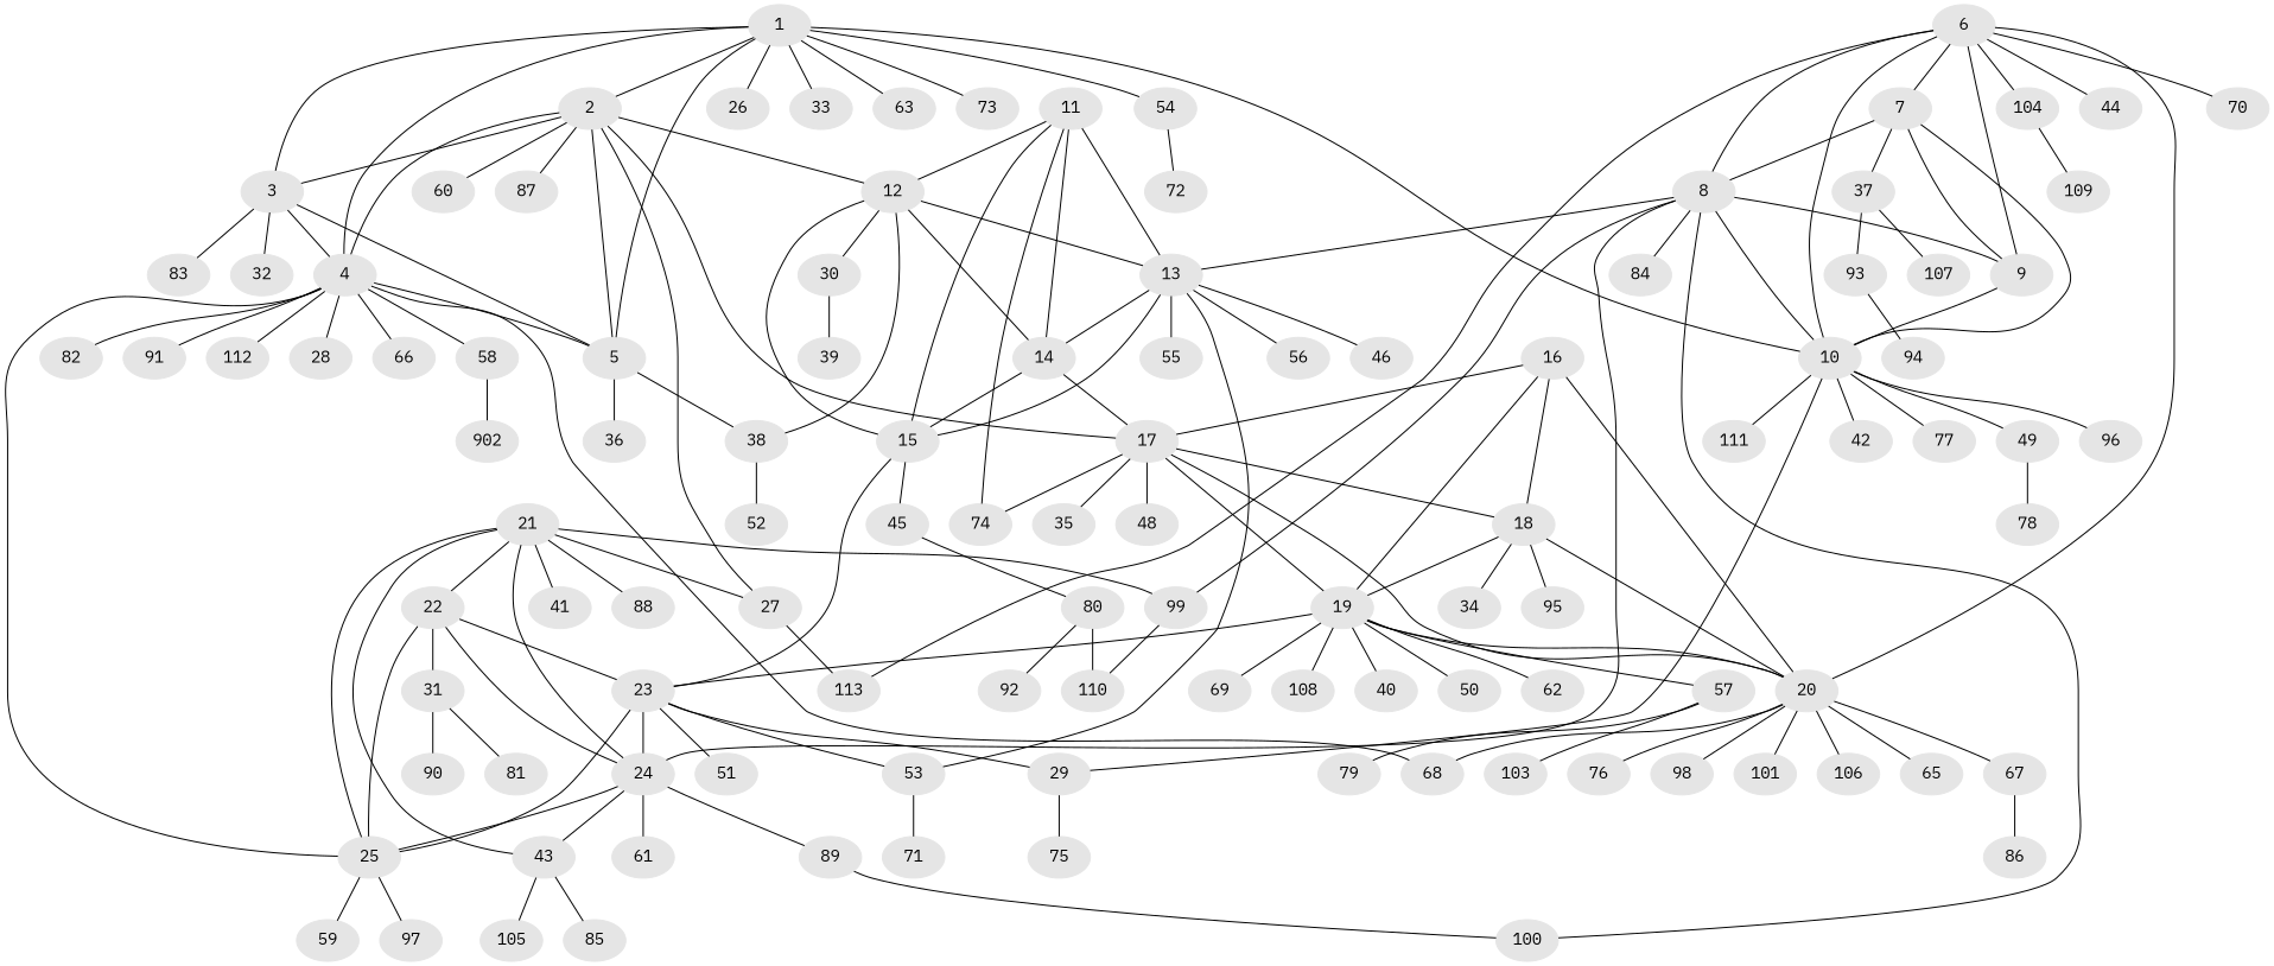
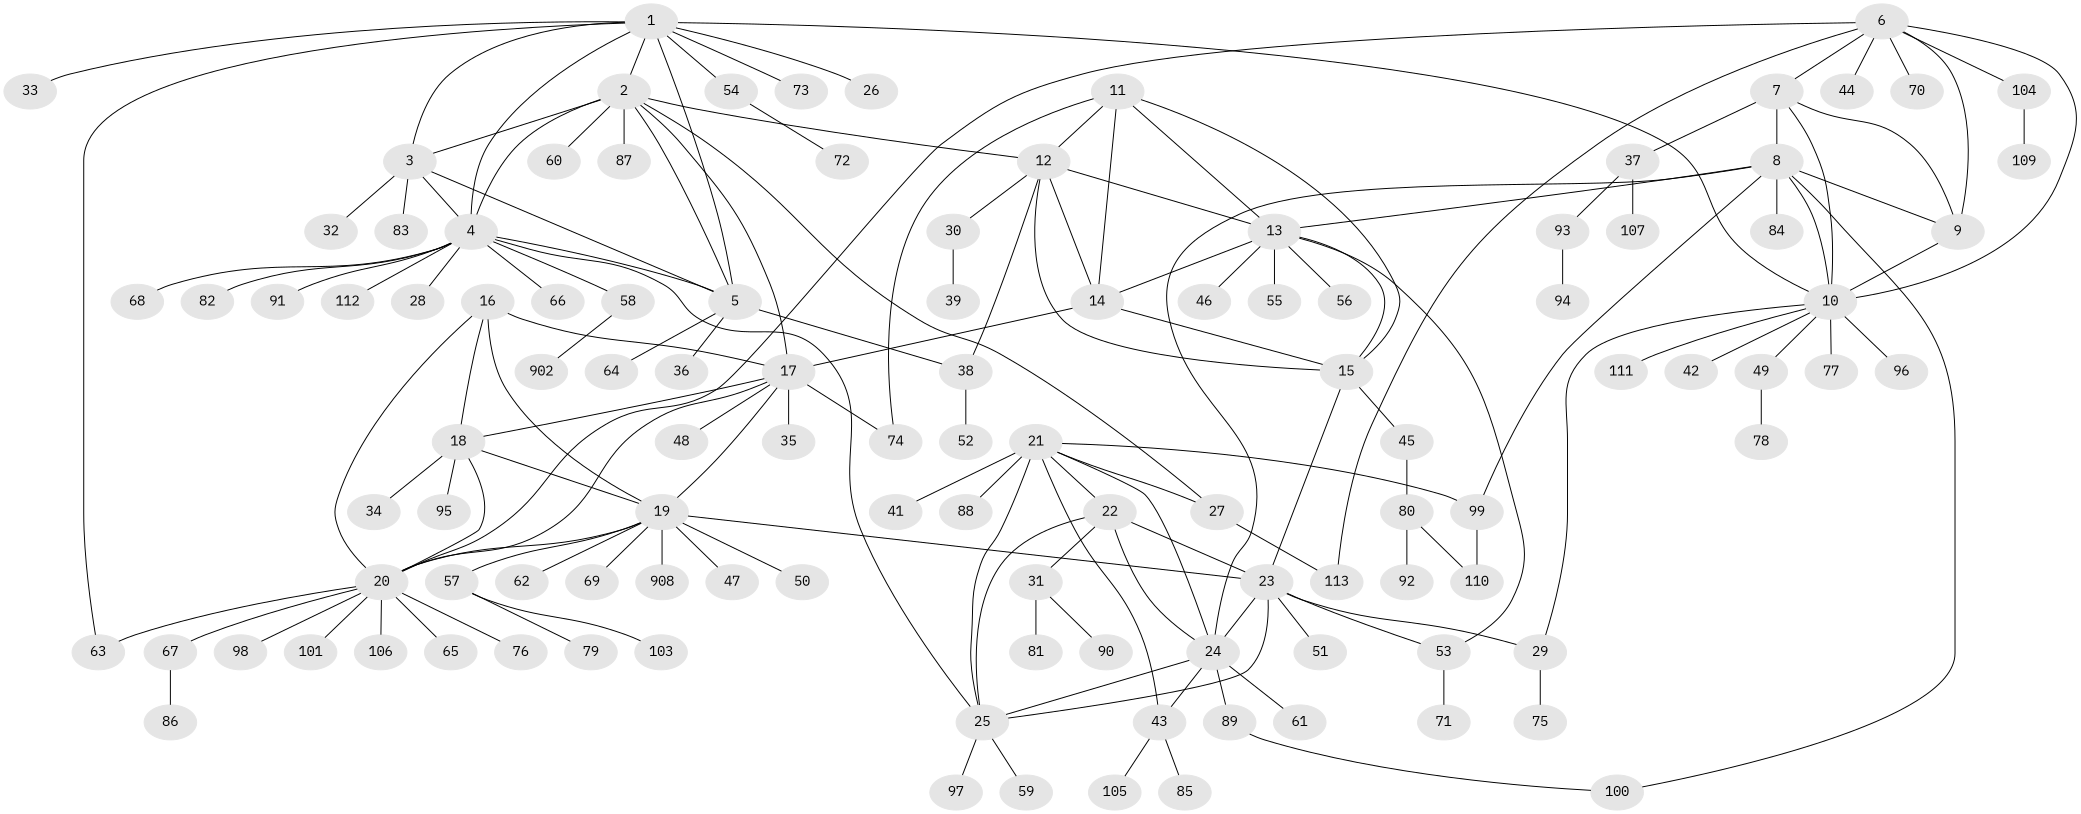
  graph {
    fontname="IBM Plex Mono"
    node [color=gray90 fontname="IBM Plex Mono" style=filled]
    edge [fontname="IBM Plex Mono"]
    1
    2
    3
    4
    5
    10
    26
    33
    54
    63
    73
    12
    17
    27
    60
    87
    32
    83
    25
    28
    58
    66
    68
    82
    91
    112
    36
    38
+   64
    29
    42
    49
    77
    96
    111
    72
    13
    14
    15
    30
    20
    74
    18
    19
    35
    48
    113
    59
    97
    n50 [label=902]
    52
    6
    7
    8
    9
    44
    70
    104
    37
    24
    84
    99
    100
    65
    67
    76
    98
    101
    106
    109
    93
    107
    46
    53
    55
    56
    43
    61
    89
    110
    75
    78
    11
    23
    45
    39
    71
    51
    80
    16
    34
    95
-   40
+   40 [label=47]
    50
    57
    62
    69
-   108
+   108 [label=908]
    79
    103
    86
    21
    22
    41
    88
    31
    81
    90
    85
    105
    94
    92
    1 -- 2
    1 -- 3
    1 -- 4
    1 -- 5
    1 -- 10
    1 -- 26
    1 -- 33
    1 -- 54
    1 -- 63
    1 -- 73
    2 -- 3
    2 -- 4
    2 -- 5
    2 -- 12
    2 -- 17
    2 -- 27
    2 -- 60
    2 -- 87
    3 -- 4
    3 -- 5
    3 -- 32
    3 -- 83
    4 -- 5
    4 -- 25
    4 -- 28
    4 -- 58
    4 -- 66
    4 -- 68
    4 -- 82
    4 -- 91
    4 -- 112
    5 -- 36
    5 -- 38
+   5 -- 64
    10 -- 29
    10 -- 42
    10 -- 49
    10 -- 77
    10 -- 96
    10 -- 111
    54 -- 72
    12 -- 38
    12 -- 13
    12 -- 14
    12 -- 15
    12 -- 30
    17 -- 20
    17 -- 74
    17 -- 18
    17 -- 19
    17 -- 35
    17 -- 48
    27 -- 113
    25 -- 59
    25 -- 97
    58 -- n50
    38 -- 52
    29 -- 75
    49 -- 78
    13 -- 14
    13 -- 15
    13 -- 46
    13 -- 53
    13 -- 55
    13 -- 56
    14 -- 17
    14 -- 15
    15 -- 23
    15 -- 45
    30 -- 39
-   20 -- 68
+   20 -- 63
    20 -- 65
    20 -- 67
    20 -- 76
    20 -- 98
    20 -- 101
    20 -- 106
    18 -- 20
    18 -- 19
    18 -- 34
    18 -- 95
    19 -- 20
    19 -- 23
    19 -- 40
    19 -- 50
    19 -- 57
    19 -- 62
    19 -- 69
    19 -- 108
    6 -- 10
    6 -- 20
    6 -- 113
    6 -- 7
-   6 -- 8
    6 -- 9
    6 -- 44
    6 -- 70
    6 -- 104
    7 -- 10
    7 -- 8
    7 -- 9
    7 -- 37
    8 -- 10
    8 -- 13
    8 -- 9
    8 -- 24
    8 -- 84
    8 -- 99
    8 -- 100
    9 -- 10
    104 -- 109
    37 -- 93
    37 -- 107
    24 -- 25
    24 -- 43
    24 -- 61
    24 -- 89
    99 -- 110
    67 -- 86
    93 -- 94
    53 -- 71
    43 -- 85
    43 -- 105
    89 -- 100
    11 -- 12
    11 -- 13
    11 -- 14
    11 -- 15
    11 -- 74
    23 -- 25
    23 -- 29
    23 -- 24
    23 -- 53
    23 -- 51
    45 -- 80
    80 -- 110
    80 -- 92
    16 -- 17
    16 -- 20
    16 -- 18
    16 -- 19
    57 -- 79
    57 -- 103
    21 -- 27
    21 -- 25
    21 -- 24
    21 -- 99
    21 -- 43
    21 -- 22
    21 -- 41
    21 -- 88
    22 -- 25
    22 -- 24
    22 -- 23
    22 -- 31
    31 -- 81
    31 -- 90
  }
